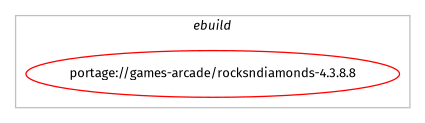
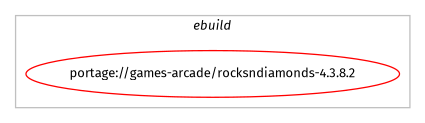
  digraph {
    compound=true
    concentrate=true
    fontname="Fira Sans"
    fontsize=10
    newrank=true
    rankdir=TB
    ranksep=1.5
-   n1 [color=red fontname="Fira Sans" fontsize=10 label="portage://games-arcade/rocksndiamonds-4.3.8.8" width=4]
+   n1 [color=red fontname="Fira Sans" fontsize=10 label="portage://games-arcade/rocksndiamonds-4.3.8.2" width=4]
    subgraph cluster_1 {
      color=gray
      label=<<i>ebuild</i>>
      rank=same
      n1
    }
    subgraph cluster_2 {
      color=gray
      label=<<i>dependencies</i>>
      subgraph cluster_3 {
        color=gray
        fillcolor="#eeeeee"
        label=<<i>compile</i>>
        style=filled
      }
      subgraph cluster_4 {
        color=gray
        fillcolor="#eeeeee"
        label=<<i>compile and run</i>>
        style=filled
      }
      subgraph cluster_5 {
        color=gray
        fillcolor="#eeeeee"
        label=<<i>run</i>>
        style=filled
      }
    }
    subgraph cluster_6 {
      color=gray
      label=<<i>candidates</i>>
      rank=same
    }
  }
